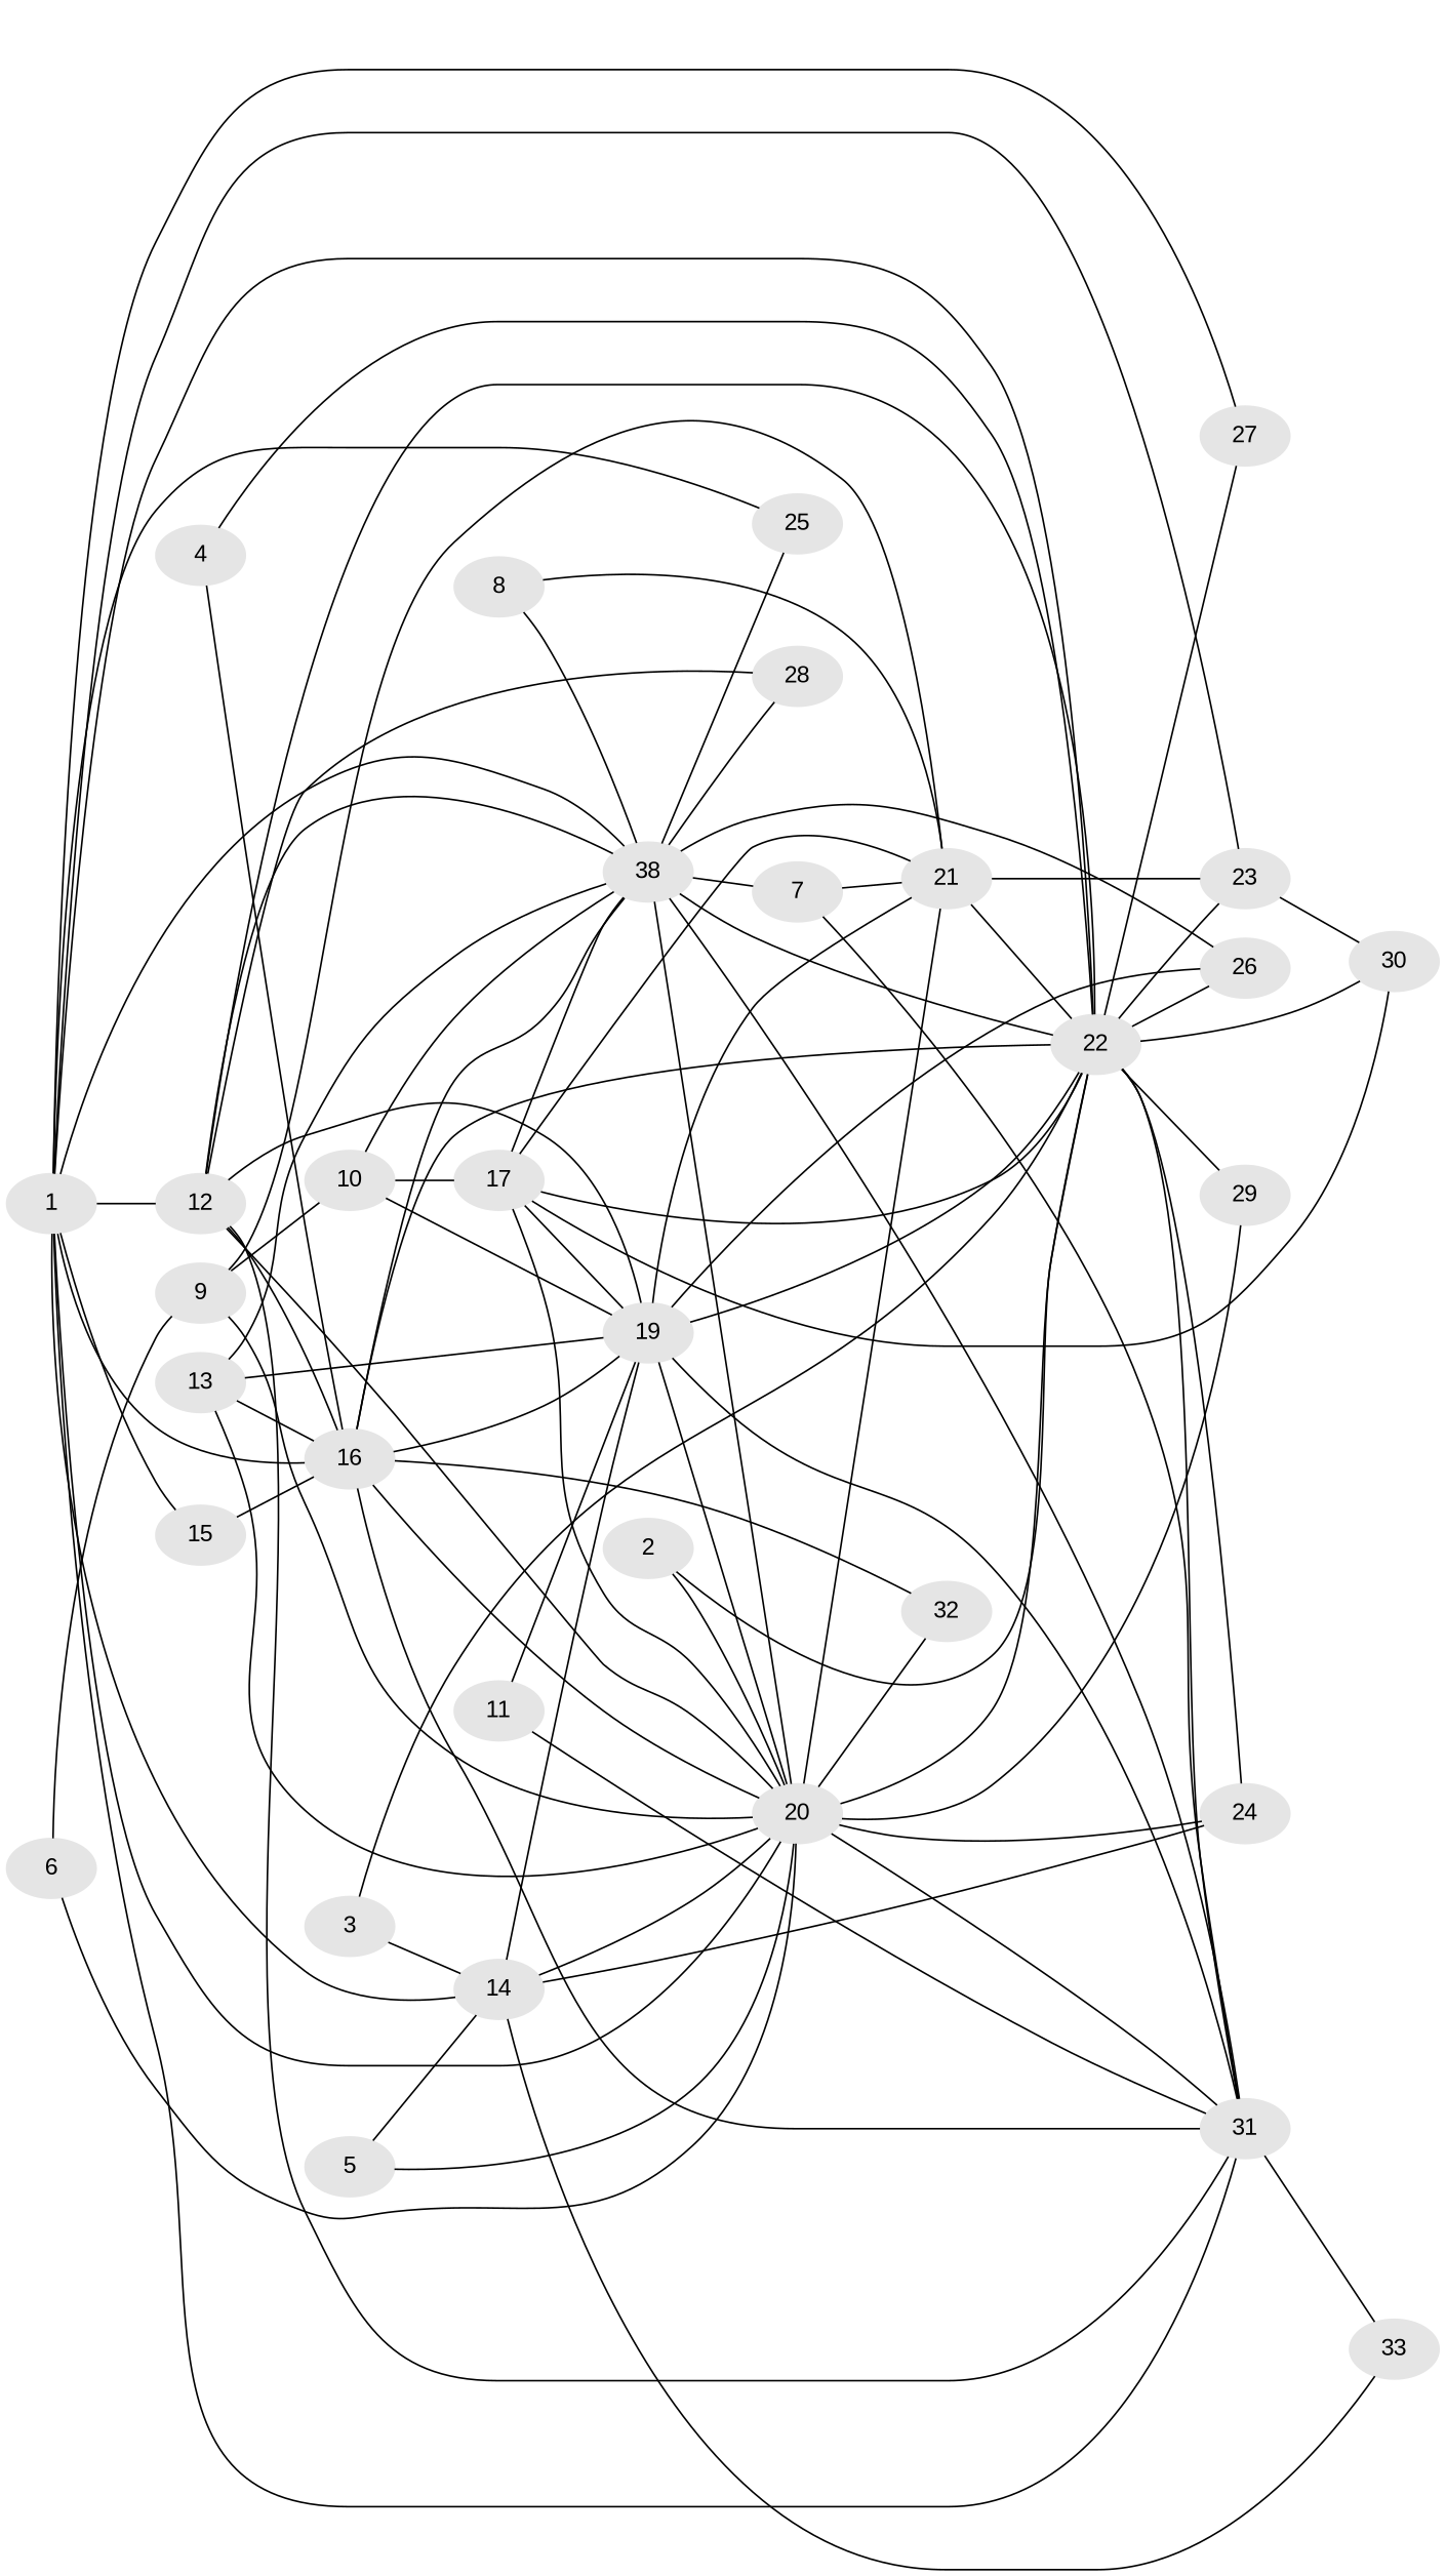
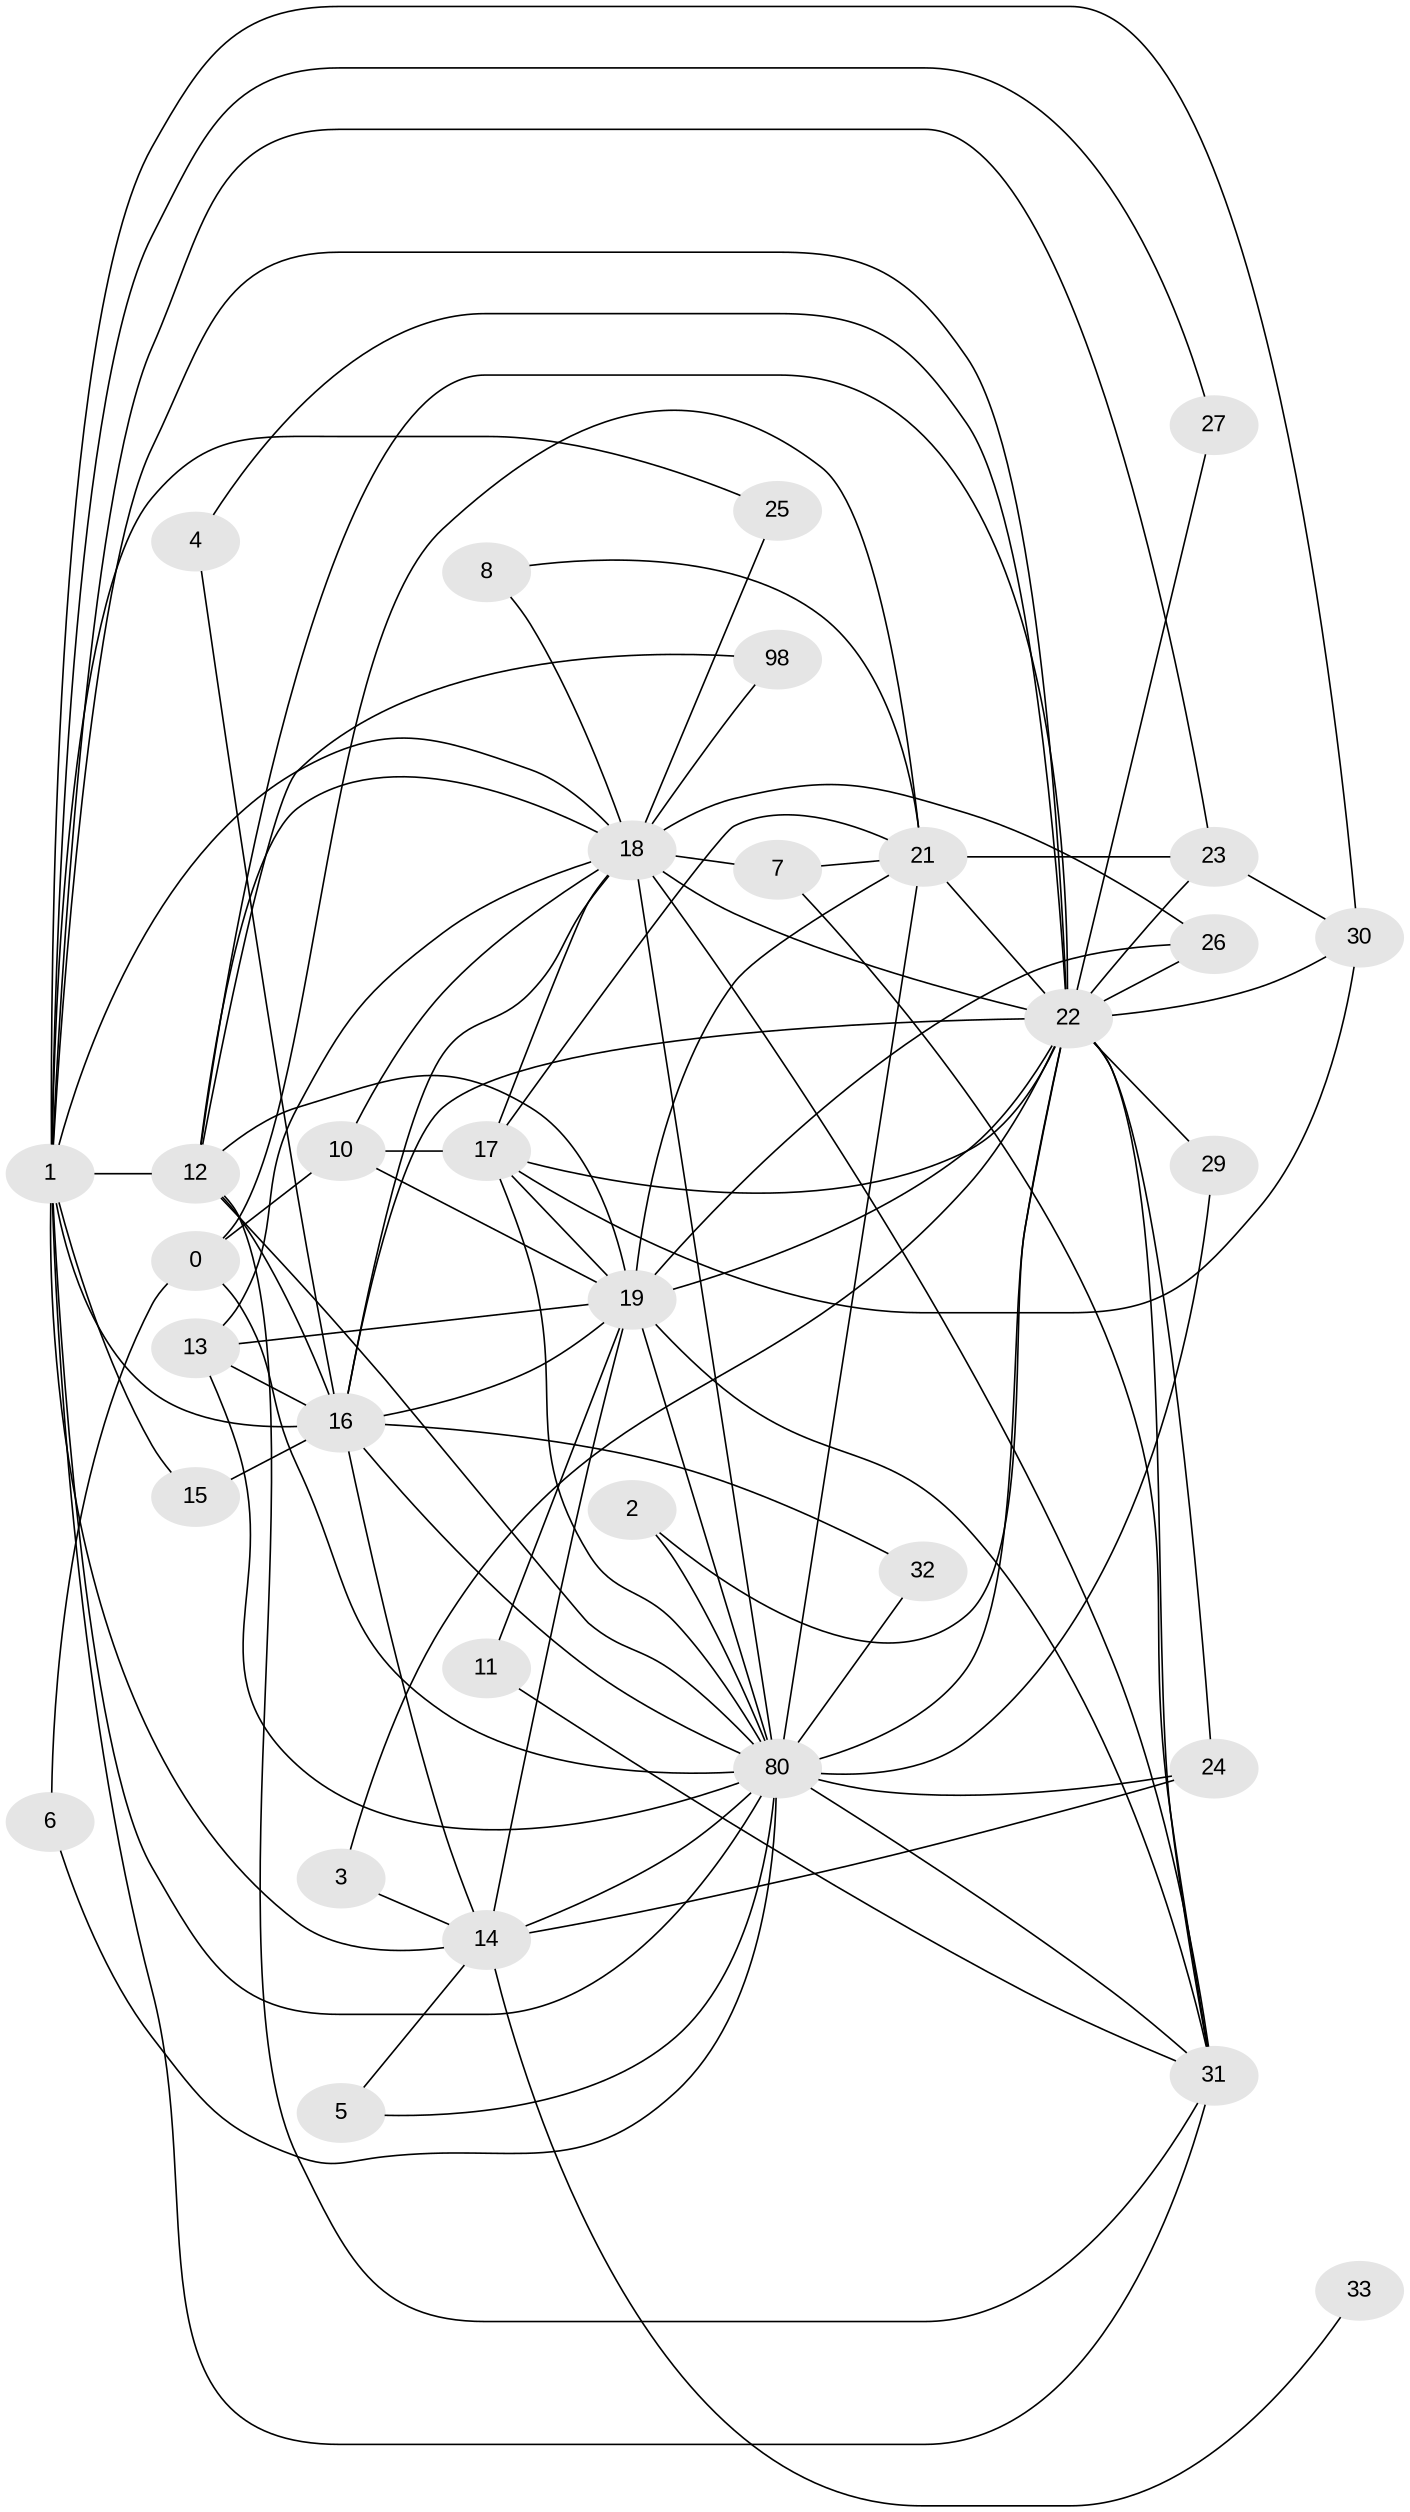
  graph {
    fontname="Liberation Sans"
    rankdir=LR
    node [color=gray90 fontname="Liberation Sans" style=filled]
    edge [fontname="Liberation Sans" weight=1.0]
    1
    12
    14
    15
    16
-   18 [label=38]
-   20
+   18
+   20 [label=80]
    22
    23
    25
    27
    30
    31
    19
-   28
+   28 [label=98]
    24
    33
    32
    7
    26
    21
    29
    2
    3
    4
    5
    6
-   9
+   9 [label=0]
    10
    8
    17
    11
    13
    1 -- 12 [weight=3.0]
    1 -- 14
    1 -- 15
    1 -- 16 [weight=3.0]
    1 -- 18 [weight=3.0]
    1 -- 20 [weight=3.0]
    1 -- 22 [weight=4.0]
    1 -- 23
    1 -- 25
    1 -- 27
+   1 -- 30
    1 -- 31 [weight=5.0]
    12 -- 16 [weight=3.0]
    12 -- 18
    12 -- 20
    12 -- 22
    12 -- 31 [weight=2.0]
    12 -- 19
    12 -- 28
    14 -- 20 [weight=2.0]
    14 -- 19
    14 -- 24
    14 -- 33
    15 -- 16
    16 -- 18 [weight=2.0]
    16 -- 20
    16 -- 22
-   16 -- 31
+   16 -- 14
    16 -- 19
    16 -- 32
    18 -- 20
    18 -- 22
    18 -- 25 [weight=2.0]
    18 -- 31 [weight=3.0]
    18 -- 28
    18 -- 7 [weight=3.0]
    18 -- 26
    20 -- 22
    20 -- 31
    20 -- 24
    20 -- 32
    20 -- 21
    20 -- 29
    22 -- 23
    22 -- 27
    22 -- 30
    22 -- 31
    22 -- 24
    22 -- 26
    22 -- 29
    23 -- 30
-   31 -- 33
    19 -- 20 [weight=2.0]
    19 -- 22
    19 -- 31
    19 -- 26
    19 -- 21
    7 -- 31
    7 -- 21
    21 -- 22
    21 -- 23 [weight=2.0]
    2 -- 20
    2 -- 22
    3 -- 14
    3 -- 22
    4 -- 16
    4 -- 22
    5 -- 14
    5 -- 20
    6 -- 20
    6 -- 9
    9 -- 20
    9 -- 21
    9 -- 10
    10 -- 18 [weight=2.0]
    10 -- 19
    10 -- 17
    8 -- 18
    8 -- 21
    17 -- 18
    17 -- 20
    17 -- 22
    17 -- 30
    17 -- 19
    17 -- 21
    11 -- 31
    11 -- 19
    13 -- 16
    13 -- 18
    13 -- 20
    13 -- 19
  }
